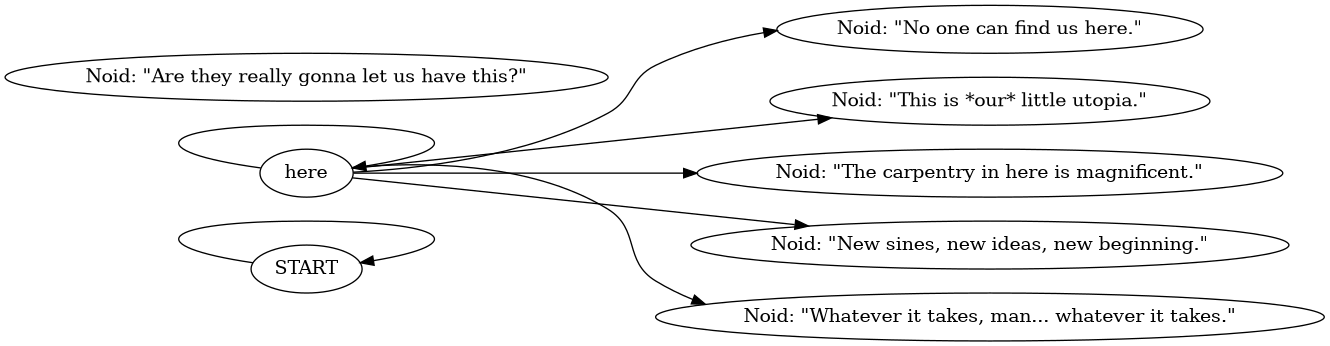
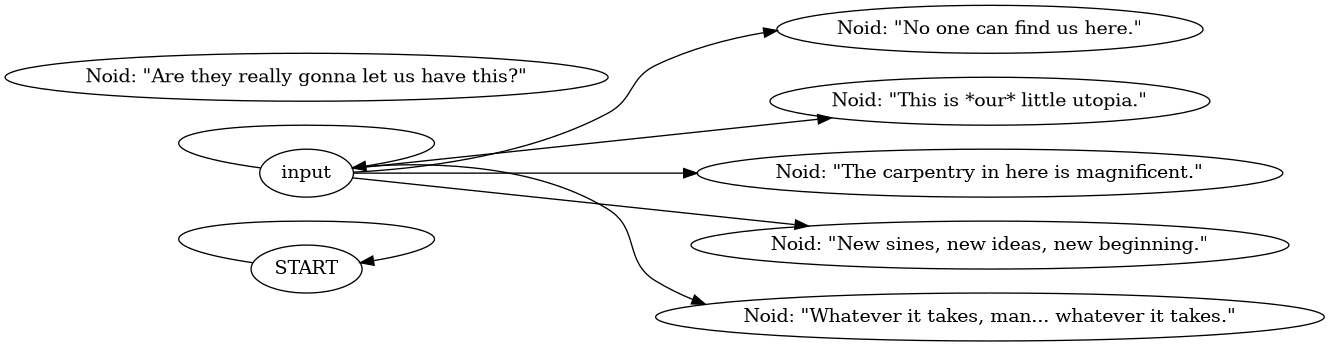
  digraph {
    rankdir=LR
    n1 [label=START]
-   n2 [label=here]
+   n2 [label=input]
    n3 [label="Noid: \"No one can find us here.\""]
    n4 [label="Noid: \"This is *our* little utopia.\""]
    n5 [label="Noid: \"The carpentry in here is magnificent.\""]
    n6 [label="Noid: \"New sines, new ideas, new beginning.\""]
    n7 [label="Noid: \"Whatever it takes, man... whatever it takes.\""]
    n8 [label="Noid: \"Are they really gonna let us have this?\""]
    n1 -> n1
    n2 -> n2
    n2 -> n3
    n2 -> n4
    n2 -> n5
    n2 -> n6
    n2 -> n7
  }
